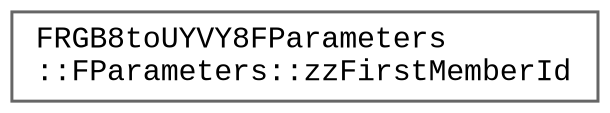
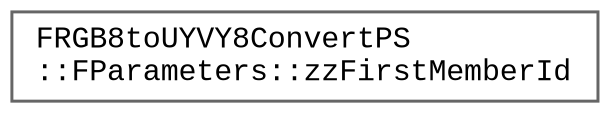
  digraph {
    rankdir=TB
    fontname="Liberation Mono"
-   n1 [color=grey40 fillcolor=white fontname="Liberation Mono" fontsize=10 height=0.2 label="FRGB8toUYVY8FParameters\l::FParameters::zzFirstMemberId" shape=box style=filled width=0.4]
+   n1 [color=grey40 fillcolor=white fontname="Liberation Mono" fontsize=10 height=0.2 label="FRGB8toUYVY8ConvertPS\l::FParameters::zzFirstMemberId" shape=box style=filled width=0.4]
  }
